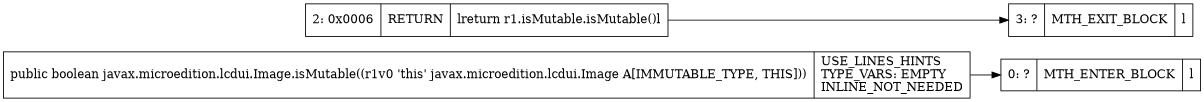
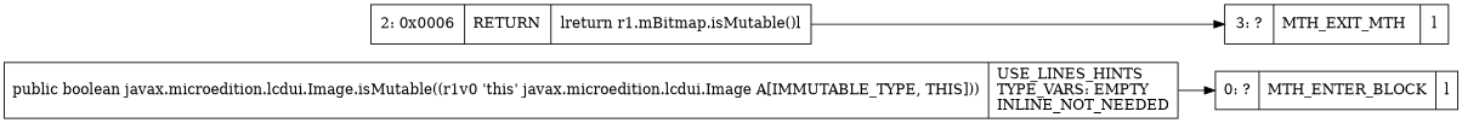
  digraph {
    rankdir=LR
    node [shape=record]
    n1 [label="{0\:\ ?|MTH_ENTER_BLOCK\l|l}"]
-   n2 [label="{2\:\ 0x0006|RETURN\l|lreturn r1.isMutable.isMutable()l}"]
-   n3 [label="{3\:\ ?|MTH_EXIT_BLOCK\l|l}"]
+   n2 [label="{2\:\ 0x0006|RETURN\l|lreturn r1.mBitmap.isMutable()l}"]
+   n3 [label="{3\:\ ?|MTH_EXIT_MTH\l|l}"]
    n4 [label="{public boolean javax.microedition.lcdui.Image.isMutable((r1v0 'this' javax.microedition.lcdui.Image A[IMMUTABLE_TYPE, THIS]))  | USE_LINES_HINTS\lTYPE_VARS: EMPTY\lINLINE_NOT_NEEDED\l}"]
    n2 -> n3
    n4 -> n1
  }
